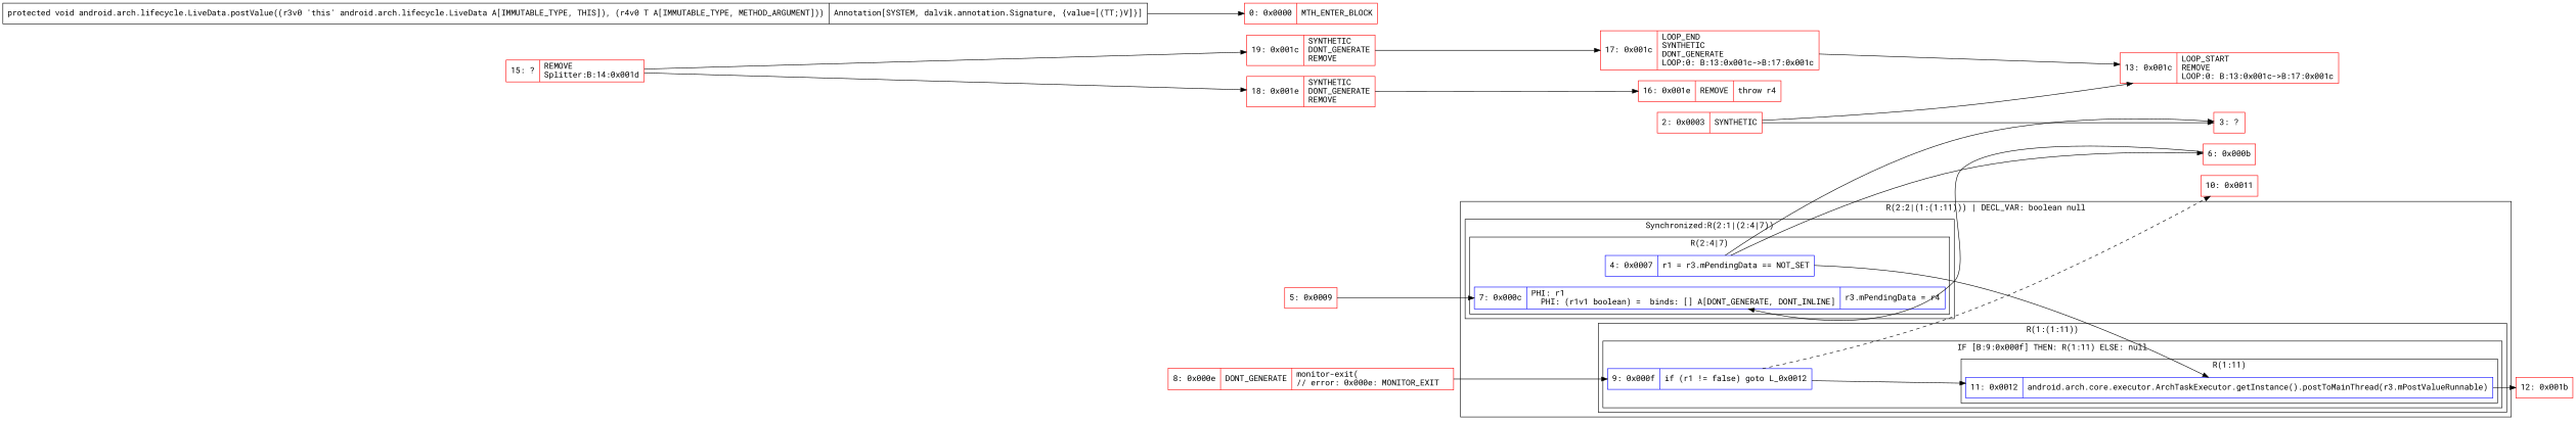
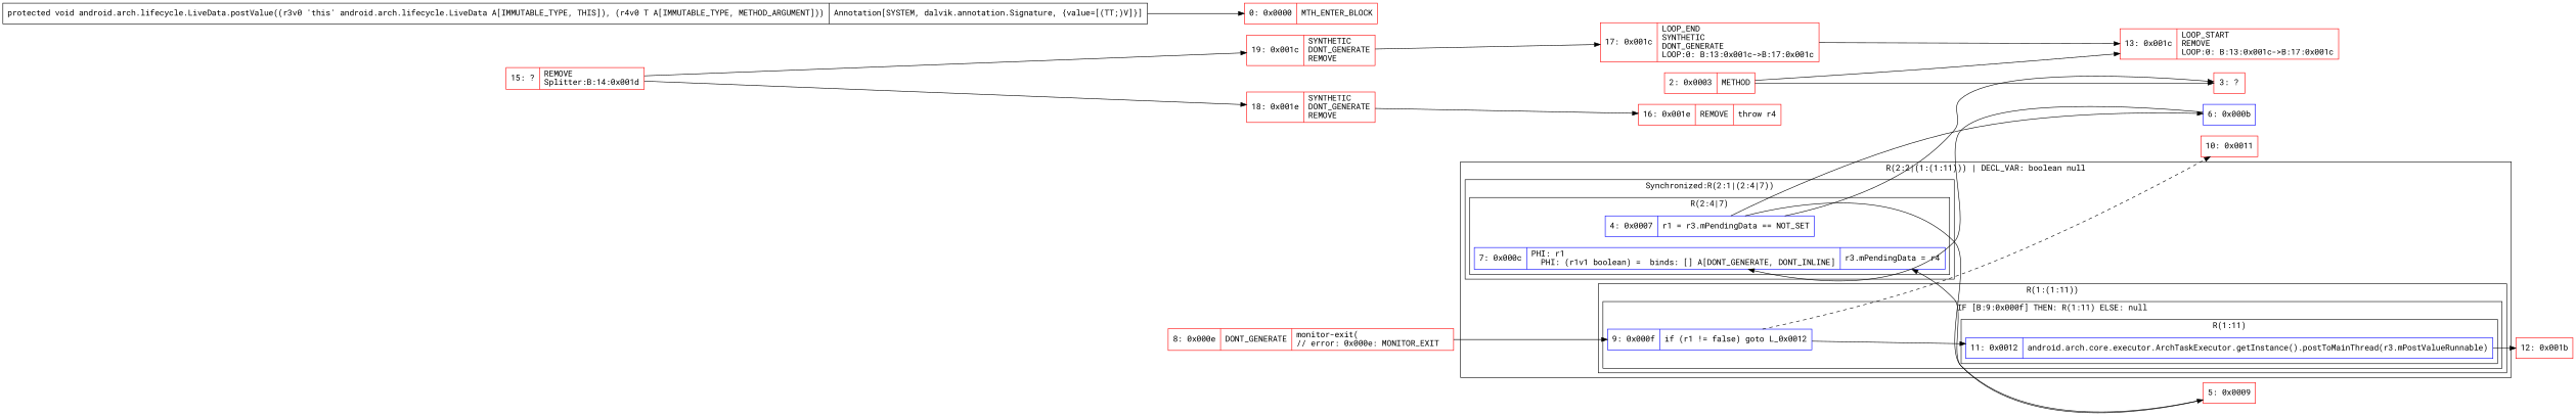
  digraph {
    fontname="Roboto Mono"
    rankdir=LR
    node [color=red fontname="Roboto Mono" shape=record]
    edge [fontname="Roboto Mono"]
    n1 [color=blue label="{4\:\ 0x0007|r1 = r3.mPendingData == NOT_SET\l}"]
    n2 [color=blue label="{7\:\ 0x000c|PHI: r1 \l  PHI: (r1v1 boolean) =  binds: [] A[DONT_GENERATE, DONT_INLINE]\l|r3.mPendingData = r4\l}"]
    n3 [color=blue label="{11\:\ 0x0012|android.arch.core.executor.ArchTaskExecutor.getInstance().postToMainThread(r3.mPostValueRunnable)\l}"]
    n4 [color=blue label="{9\:\ 0x000f|if (r1 != false) goto L_0x0012\l}"]
    n5 [label="{5\:\ 0x0009}"]
-   n6 [label="{6\:\ 0x000b}"]
+   n6 [color=blue label="{6\:\ 0x000b}"]
    n7 [label="{3\:\ ?}"]
    n8 [label="{12\:\ 0x001b}"]
    n9 [label="{10\:\ 0x0011}"]
-   n10 [label="{2\:\ 0x0003|SYNTHETIC\l}"]
+   n10 [label="{2\:\ 0x0003|METHOD\l}"]
    n11 [label="{13\:\ 0x001c|LOOP_START\lREMOVE\lLOOP:0: B:13:0x001c\-\>B:17:0x001c\l}"]
    n12 [label="{8\:\ 0x000e|DONT_GENERATE\l|monitor\-exit(\l\/\/ error: 0x000e: MONITOR_EXIT  \l}"]
    n13 [label="{0\:\ 0x0000|MTH_ENTER_BLOCK\l}"]
    n14 [label="{15\:\ ?|REMOVE\lSplitter:B:14:0x001d\l}"]
    n15 [label="{18\:\ 0x001e|SYNTHETIC\lDONT_GENERATE\lREMOVE\l}"]
    n16 [label="{19\:\ 0x001c|SYNTHETIC\lDONT_GENERATE\lREMOVE\l}"]
    n17 [label="{17\:\ 0x001c|LOOP_END\lSYNTHETIC\lDONT_GENERATE\lLOOP:0: B:13:0x001c\-\>B:17:0x001c\l}"]
    n18 [label="{16\:\ 0x001e|REMOVE\l|throw r4\l}"]
    n19 [label="{protected void android.arch.lifecycle.LiveData.postValue((r3v0 'this' android.arch.lifecycle.LiveData A[IMMUTABLE_TYPE, THIS]), (r4v0 T A[IMMUTABLE_TYPE, METHOD_ARGUMENT]))  | Annotation[SYSTEM, dalvik.annotation.Signature, \{value=[(TT;)V]\}]\l}" color=""]
    subgraph cluster_1 {
      label="R(2:2|(1:(1:11))) | DECL_VAR: boolean null\l"
      subgraph cluster_2 {
        label="Synchronized:R(2:1|(2:4|7))"
        subgraph cluster_3 {
          label="R(2:4|7)"
          n1
          n2
        }
      }
      subgraph cluster_4 {
        label="R(1:(1:11))"
        subgraph cluster_5 {
          label="IF [B:9:0x000f] THEN: R(1:11) ELSE: null"
          n4
          subgraph cluster_6 {
            label="R(1:11)"
            n3
          }
        }
      }
    }
-   n1 -> n3
+   n1 -> n5
    n1 -> n6
    n1 -> n7
    n3 -> n8
    n4 -> n3
    n4 -> n9 [style=dashed]
    n5 -> n2
    n6 -> n2
    n10 -> n7
    n10 -> n11
    n12 -> n4
    n14 -> n15
    n14 -> n16
    n15 -> n18
    n16 -> n17
    n17 -> n11
    n19 -> n13
  }
